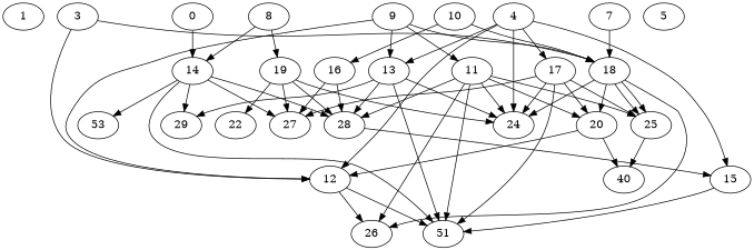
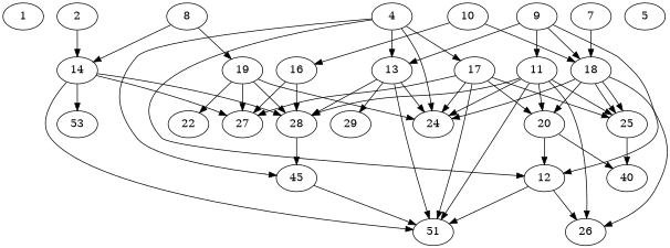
  digraph {
    node [alpha=0.18]
    1 [alpha=0.03 expect_size=35964928]
-   2 [alpha=0.14 expect_size=47997952 label=0]
+   2 [alpha=0.14 expect_size=47997952]
    14 [alpha=0.15 expect_size=27329536]
    n4 [expect_size=13329408 label=51]
    28 [alpha=0.02 expect_size=28801024]
    27 [alpha=0.01 expect_size=23741440]
    29 [alpha=0.16 expect_size=23727104]
    n8 [alpha=0.01 expect_size=8586240 label=53]
-   15 [alpha=0.09 expect_size=11383808]
-   3 [alpha=0.11 expect_size=7757824]
+   15 [alpha=0.09 expect_size=11383808 label=45]
    12 [expect_size=15327232]
    18 [expect_size=37601280]
    26 [expect_size=37128192]
    20 [alpha=0.16 expect_size=21741568]
    24 [alpha=0.08 expect_size=26421248]
    25 [alpha=0.02 expect_size=15435776]
    n17 [alpha=0.01 expect_size=37953536 label=40]
    4 [alpha=0.13 expect_size=18492416]
    13 [alpha=0.08 expect_size=48093184]
    17 [alpha=0.02 expect_size=37394432]
    11 [alpha=0.00 expect_size=8829952]
    5 [alpha=0.15 expect_size=19719168]
    7 [alpha=0.00 expect_size=20306944]
    8 [alpha=0.16 expect_size=48376832]
    19 [alpha=0.06 expect_size=27574272]
    22 [alpha=0.19 expect_size=14232576]
    9 [expect_size=33781760]
    10 [alpha=0.16 expect_size=32743424]
    16 [alpha=0.14 expect_size=47761408]
    2 -> 14
    14 -> n4
    14 -> 28
    14 -> 27
-   14 -> 29
    14 -> n8
    28 -> 15
    15 -> n4
-   3 -> 12
-   3 -> 18
    12 -> n4
    12 -> 26
    18 -> 26
    18 -> 20
    18 -> 24
    18 -> 25
    18 -> 25
    20 -> 12
    20 -> n17
    25 -> n17
    4 -> 15
    4 -> 12
    4 -> 24
    4 -> 13
    4 -> 17
    13 -> n4
    13 -> 28
    13 -> 29
    13 -> 24
    17 -> n4
    17 -> 27
    17 -> 20
    17 -> 24
    17 -> 25
    11 -> n4
    11 -> 28
    11 -> 26
    11 -> 20
    11 -> 24
    11 -> 25
    7 -> 18
    8 -> 14
    8 -> 19
    19 -> 28
    19 -> 27
    19 -> 24
    19 -> 22
    9 -> 12
    9 -> 18
    9 -> 13
    9 -> 11
    10 -> 18
    10 -> 16
    16 -> 28
    16 -> 27
  }
